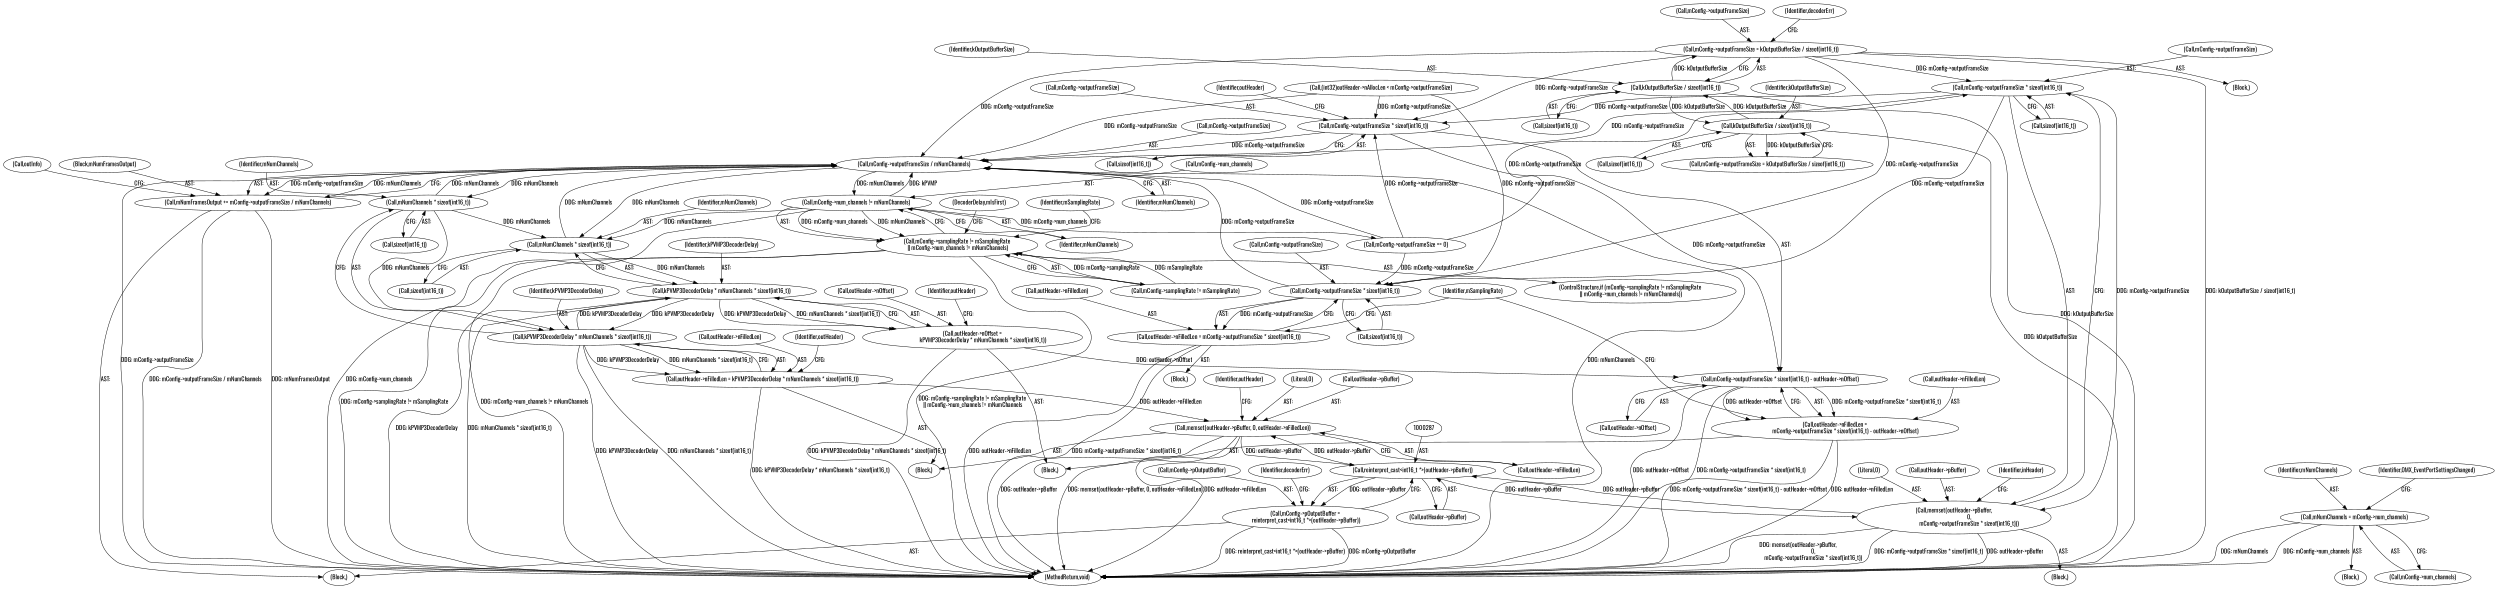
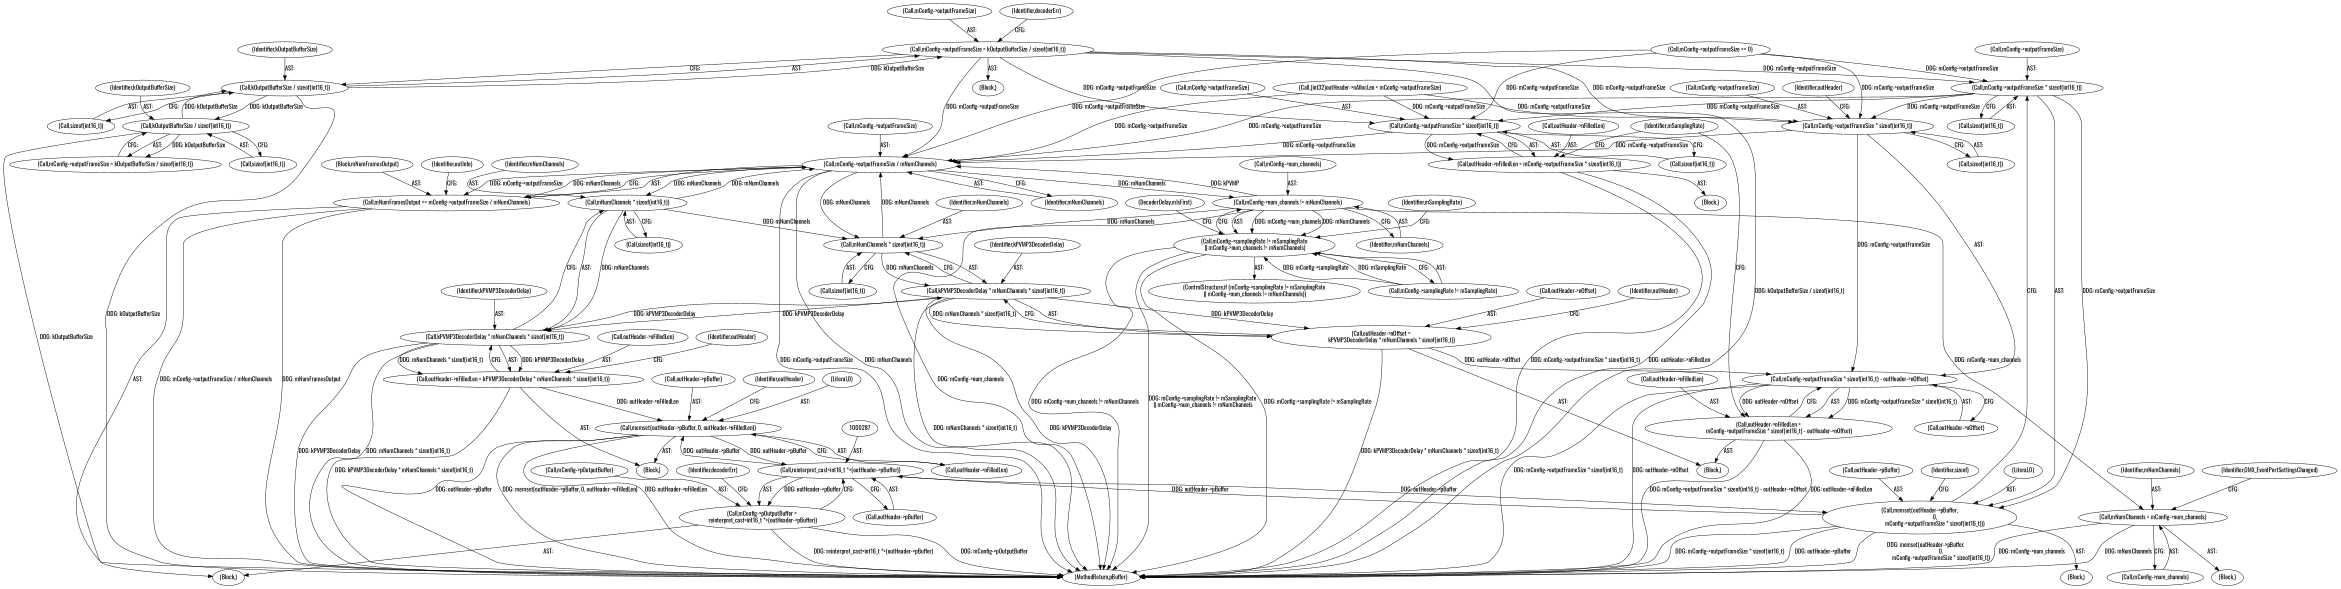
  digraph {
    fontname=Oswald
    node [fontname=Oswald]
    edge [fontname=Oswald]
    n1 [label="(Call,mConfig->outputFrameSize = kOutputBufferSize / sizeof(int16_t))"]
    n2 [label="(Call,kOutputBufferSize / sizeof(int16_t))"]
    n3 [label="(Call,mConfig->outputFrameSize * sizeof(int16_t))"]
    n4 [label="(Call,mConfig->outputFrameSize * sizeof(int16_t))"]
    n5 [label="(Call,mConfig->outputFrameSize / mNumChannels)"]
    n6 [label="(Call,mConfig->outputFrameSize * sizeof(int16_t))"]
-   n7 [label="(MethodReturn,void)"]
+   n7 [label="(MethodReturn,pBuffer)"]
    n8 [label="(Block,)"]
    n9 [label="(Call,kOutputBufferSize / sizeof(int16_t))"]
    n10 [label="(Call,sizeof(int16_t))"]
    n11 [label="(Call,memset(outHeader->pBuffer,\n                       0,\n                       mConfig->outputFrameSize * sizeof(int16_t)))"]
    n12 [label="(Call,sizeof(int16_t))"]
    n13 [label="(Call,mConfig->outputFrameSize * sizeof(int16_t) - outHeader->nOffset)"]
    n14 [label="(Call,sizeof(int16_t))"]
    n15 [label="(Call,mNumChannels * sizeof(int16_t))"]
    n16 [label="(Call,mNumChannels * sizeof(int16_t))"]
    n17 [label="(Call,mConfig->num_channels != mNumChannels)"]
    n18 [label="(Call,mNumFramesOutput += mConfig->outputFrameSize / mNumChannels)"]
    n19 [label="(Identifier,mNumChannels)"]
    n20 [label="(Call,outHeader->nFilledLen = mConfig->outputFrameSize * sizeof(int16_t))"]
    n21 [label="(Call,sizeof(int16_t))"]
    n22 [label="(Call,sizeof(int16_t))"]
    n23 [label="(Call,mConfig->outputFrameSize = kOutputBufferSize / sizeof(int16_t))"]
    n24 [label="(Call,reinterpret_cast<int16_t *>(outHeader->pBuffer))"]
    n25 [label="(Block,)"]
    n26 [label="(Call,mConfig->pOutputBuffer =\n reinterpret_cast<int16_t *>(outHeader->pBuffer))"]
    n27 [label="(Call,memset(outHeader->pBuffer, 0, outHeader->nFilledLen))"]
    n28 [label="(Call,outHeader->pBuffer)"]
    n29 [label="(Block,)"]
    n30 [label="(Call,outHeader->nFilledLen)"]
    n31 [label="(Block,)"]
    n32 [label="(Call,outHeader->nFilledLen =\n                mConfig->outputFrameSize * sizeof(int16_t) - outHeader->nOffset)"]
    n33 [label="(Call,outHeader->nOffset)"]
    n34 [label="(Block,)"]
    n35 [label="(Call,kPVMP3DecoderDelay * mNumChannels * sizeof(int16_t))"]
    n36 [label="(Call,sizeof(int16_t))"]
    n37 [label="(Call,kPVMP3DecoderDelay * mNumChannels * sizeof(int16_t))"]
    n38 [label="(Call,sizeof(int16_t))"]
    n39 [label="(Call,mConfig->samplingRate != mSamplingRate\n || mConfig->num_channels != mNumChannels)"]
    n40 [label="(Call,mNumChannels = mConfig->num_channels)"]
    n41 [label="(Identifier,mNumChannels)"]
    n42 [label="(Call,outHeader->nFilledLen = kPVMP3DecoderDelay * mNumChannels * sizeof(int16_t))"]
    n43 [label="(Call,outHeader->nOffset =\n                kPVMP3DecoderDelay * mNumChannels * sizeof(int16_t))"]
    n44 [label="(ControlStructure,if (mConfig->samplingRate != mSamplingRate\n || mConfig->num_channels != mNumChannels))"]
    n45 [label="(Call,mConfig->samplingRate != mSamplingRate)"]
    n46 [label="(Call,mConfig->num_channels)"]
    n47 [label="(Block,)"]
    n48 [label="(Block,)"]
    n49 [label="(Call,mConfig->pOutputBuffer)"]
    n50 [label="(Call,outHeader->pBuffer)"]
    n51 [label="(Identifier,mSamplingRate)"]
    n52 [label="(Call,mConfig->outputFrameSize)"]
    n53 [label="(Call,outHeader->pBuffer)"]
    n54 [label="(Call,(int32)outHeader->nAllocLen < mConfig->outputFrameSize)"]
    n55 [label="(Call,outHeader->nFilledLen)"]
-   n56 [label="(Identifier,inHeader)"]
+   n56 [label="(Identifier,sizeof)"]
    n57 [label="(Call,outHeader->nFilledLen)"]
    n58 [label="(Call,mConfig->num_channels)"]
    n59 [label="(DecoderDelay,mIsFirst)"]
-   n60 [label="(Call,outInfo)"]
+   n60 [label="(Identifier,outInfo)"]
    n61 [label="(Identifier,mNumChannels)"]
    n62 [label="(Call,mConfig->outputFrameSize)"]
    n63 [label="(Identifier,mSamplingRate)"]
    n64 [label="(Identifier,kPVMP3DecoderDelay)"]
    n65 [label="(Call,mConfig->outputFrameSize)"]
    n66 [label="(Call,mConfig->outputFrameSize)"]
    n67 [label="(Identifier,OMX_EventPortSettingsChanged)"]
    n68 [label="(Identifier,outHeader)"]
    n69 [label="(Call,mConfig->outputFrameSize == 0)"]
    n70 [label="(Call,outHeader->nOffset)"]
    n71 [label="(Call,mConfig->outputFrameSize)"]
    n72 [label="(Identifier,outHeader)"]
    n73 [label="(Identifier,kPVMP3DecoderDelay)"]
    n74 [label="(Identifier,decoderErr)"]
    n75 [label="(Identifier,kOutputBufferSize)"]
    n76 [label="(Identifier,kOutputBufferSize)"]
    n77 [label="(Identifier,mNumChannels)"]
    n78 [label="(Block,mNumFramesOutput)"]
    n79 [label="(Literal,0)"]
    n80 [label="(Identifier,outHeader)"]
    n81 [label="(Identifier,mNumChannels)"]
    n82 [label="(Identifier,outHeader)"]
    n83 [label="(Identifier,decoderErr)"]
    n84 [label="(Literal,0)"]
    n85 [label="(Call,outHeader->nFilledLen)"]
    1000287
    n1 -> n2 [label="CFG: "]
    n1 -> n3 [label="DDG: mConfig->outputFrameSize"]
    n1 -> n4 [label="DDG: mConfig->outputFrameSize"]
    n1 -> n5 [label="DDG: mConfig->outputFrameSize"]
    n1 -> n6 [label="DDG: mConfig->outputFrameSize"]
    n1 -> n7 [label="DDG: kOutputBufferSize / sizeof(int16_t)"]
    n1 -> n8 [label="AST: "]
    n2 -> n1 [label="AST: "]
    n2 -> n1 [label="DDG: kOutputBufferSize"]
    n2 -> n7 [label="DDG: kOutputBufferSize"]
    n2 -> n9 [label="DDG: kOutputBufferSize"]
    n2 -> n10 [label="CFG: "]
    n3 -> n4 [label="DDG: mConfig->outputFrameSize"]
    n3 -> n5 [label="DDG: mConfig->outputFrameSize"]
    n3 -> n6 [label="DDG: mConfig->outputFrameSize"]
    n3 -> n11 [label="AST: "]
    n3 -> n11 [label="DDG: mConfig->outputFrameSize"]
    n3 -> n12 [label="CFG: "]
    n4 -> n5 [label="DDG: mConfig->outputFrameSize"]
    n4 -> n13 [label="AST: "]
    n4 -> n13 [label="DDG: mConfig->outputFrameSize"]
    n4 -> n14 [label="CFG: "]
    n5 -> n7 [label="DDG: mNumChannels"]
    n5 -> n7 [label="DDG: mConfig->outputFrameSize"]
    n5 -> n15 [label="DDG: mNumChannels"]
    n5 -> n16 [label="DDG: mNumChannels"]
    n5 -> n17 [label="DDG: mNumChannels"]
    n5 -> n18 [label="AST: "]
    n5 -> n18 [label="DDG: mConfig->outputFrameSize"]
    n5 -> n18 [label="DDG: mNumChannels"]
    n5 -> n19 [label="CFG: "]
    n6 -> n5 [label="DDG: mConfig->outputFrameSize"]
    n6 -> n20 [label="AST: "]
    n6 -> n20 [label="DDG: mConfig->outputFrameSize"]
    n6 -> n21 [label="CFG: "]
    n9 -> n2 [label="DDG: kOutputBufferSize"]
    n9 -> n7 [label="DDG: kOutputBufferSize"]
    n9 -> n22 [label="CFG: "]
    n9 -> n23 [label="AST: "]
    n9 -> n23 [label="DDG: kOutputBufferSize"]
    n10 -> n2 [label="AST: "]
    n11 -> n3 [label="CFG: "]
    n11 -> n7 [label="DDG: mConfig->outputFrameSize * sizeof(int16_t)"]
    n11 -> n7 [label="DDG: outHeader->pBuffer"]
    n11 -> n7 [label="DDG: memset(outHeader->pBuffer,\n                       0,\n                       mConfig->outputFrameSize * sizeof(int16_t))"]
    n11 -> n24 [label="DDG: outHeader->pBuffer"]
    n11 -> n25 [label="AST: "]
    n12 -> n3 [label="AST: "]
    n13 -> n7 [label="DDG: outHeader->nOffset"]
    n13 -> n7 [label="DDG: mConfig->outputFrameSize * sizeof(int16_t)"]
    n13 -> n32 [label="AST: "]
    n13 -> n32 [label="DDG: mConfig->outputFrameSize * sizeof(int16_t)"]
    n13 -> n32 [label="DDG: outHeader->nOffset"]
    n13 -> n33 [label="CFG: "]
    n14 -> n4 [label="AST: "]
    n15 -> n5 [label="DDG: mNumChannels"]
    n15 -> n16 [label="DDG: mNumChannels"]
    n15 -> n35 [label="AST: "]
    n15 -> n35 [label="DDG: mNumChannels"]
    n15 -> n36 [label="CFG: "]
    n16 -> n5 [label="DDG: mNumChannels"]
    n16 -> n37 [label="AST: "]
    n16 -> n37 [label="DDG: mNumChannels"]
    n16 -> n38 [label="CFG: "]
    n17 -> n5 [label="DDG: kPVMP"]
    n17 -> n7 [label="DDG: mConfig->num_channels"]
    n17 -> n16 [label="DDG: mNumChannels"]
    n17 -> n39 [label="AST: "]
    n17 -> n39 [label="DDG: mConfig->num_channels"]
    n17 -> n39 [label="DDG: mNumChannels"]
-   n17 -> n69 [label="DDG: mConfig->num_channels"]
+   n17 -> n40 [label="DDG: mConfig->num_channels"]
    n17 -> n41 [label="CFG: "]
    n18 -> n5 [label="CFG: "]
    n18 -> n7 [label="DDG: mConfig->outputFrameSize / mNumChannels"]
    n18 -> n7 [label="DDG: mNumFramesOutput"]
    n18 -> n29 [label="AST: "]
    n19 -> n5 [label="AST: "]
    n20 -> n6 [label="CFG: "]
    n20 -> n7 [label="DDG: mConfig->outputFrameSize * sizeof(int16_t)"]
    n20 -> n7 [label="DDG: outHeader->nFilledLen"]
    n20 -> n48 [label="AST: "]
    n21 -> n6 [label="AST: "]
    n22 -> n9 [label="AST: "]
    n23 -> n9 [label="CFG: "]
    n24 -> n11 [label="DDG: outHeader->pBuffer"]
    n24 -> n26 [label="AST: "]
    n24 -> n26 [label="DDG: outHeader->pBuffer"]
    n24 -> n27 [label="DDG: outHeader->pBuffer"]
    n24 -> n28 [label="CFG: "]
    n26 -> n7 [label="DDG: reinterpret_cast<int16_t *>(outHeader->pBuffer)"]
    n26 -> n7 [label="DDG: mConfig->pOutputBuffer"]
    n26 -> n24 [label="CFG: "]
    n26 -> n29 [label="AST: "]
    n27 -> n7 [label="DDG: outHeader->pBuffer"]
    n27 -> n7 [label="DDG: memset(outHeader->pBuffer, 0, outHeader->nFilledLen)"]
    n27 -> n7 [label="DDG: outHeader->nFilledLen"]
    n27 -> n24 [label="DDG: outHeader->pBuffer"]
    n27 -> n30 [label="CFG: "]
    n27 -> n31 [label="AST: "]
    n28 -> n24 [label="AST: "]
    n30 -> n27 [label="AST: "]
    n32 -> n7 [label="DDG: mConfig->outputFrameSize * sizeof(int16_t) - outHeader->nOffset"]
    n32 -> n7 [label="DDG: outHeader->nFilledLen"]
    n32 -> n13 [label="CFG: "]
    n32 -> n34 [label="AST: "]
    n33 -> n13 [label="AST: "]
    n35 -> n7 [label="DDG: kPVMP3DecoderDelay"]
    n35 -> n7 [label="DDG: mNumChannels * sizeof(int16_t)"]
    n35 -> n15 [label="CFG: "]
    n35 -> n37 [label="DDG: kPVMP3DecoderDelay"]
    n35 -> n42 [label="AST: "]
    n35 -> n42 [label="DDG: kPVMP3DecoderDelay"]
    n35 -> n42 [label="DDG: mNumChannels * sizeof(int16_t)"]
    n36 -> n15 [label="AST: "]
    n37 -> n7 [label="DDG: kPVMP3DecoderDelay"]
    n37 -> n7 [label="DDG: mNumChannels * sizeof(int16_t)"]
    n37 -> n16 [label="CFG: "]
    n37 -> n35 [label="DDG: kPVMP3DecoderDelay"]
    n37 -> n43 [label="AST: "]
    n37 -> n43 [label="DDG: kPVMP3DecoderDelay"]
    n37 -> n43 [label="DDG: mNumChannels * sizeof(int16_t)"]
    n38 -> n16 [label="AST: "]
    n39 -> n7 [label="DDG: mConfig->samplingRate != mSamplingRate"]
    n39 -> n7 [label="DDG: mConfig->num_channels != mNumChannels"]
    n39 -> n7 [label="DDG: mConfig->samplingRate != mSamplingRate\n || mConfig->num_channels != mNumChannels"]
    n39 -> n17 [label="CFG: "]
    n39 -> n44 [label="AST: "]
    n39 -> n45 [label="CFG: "]
    n40 -> n7 [label="DDG: mNumChannels"]
    n40 -> n7 [label="DDG: mConfig->num_channels"]
    n40 -> n46 [label="CFG: "]
    n40 -> n47 [label="AST: "]
    n41 -> n17 [label="AST: "]
    n42 -> n7 [label="DDG: kPVMP3DecoderDelay * mNumChannels * sizeof(int16_t)"]
    n42 -> n27 [label="DDG: outHeader->nFilledLen"]
    n42 -> n31 [label="AST: "]
    n42 -> n35 [label="CFG: "]
    n43 -> n7 [label="DDG: kPVMP3DecoderDelay * mNumChannels * sizeof(int16_t)"]
    n43 -> n13 [label="DDG: outHeader->nOffset"]
    n43 -> n34 [label="AST: "]
    n43 -> n37 [label="CFG: "]
    n45 -> n39 [label="AST: "]
    n45 -> n39 [label="DDG: mConfig->samplingRate"]
    n45 -> n39 [label="DDG: mSamplingRate"]
    n46 -> n40 [label="AST: "]
    n49 -> n26 [label="AST: "]
    n50 -> n11 [label="AST: "]
    n51 -> n20 [label="CFG: "]
    n51 -> n32 [label="CFG: "]
    n52 -> n4 [label="AST: "]
    n53 -> n27 [label="AST: "]
    n54 -> n4 [label="DDG: mConfig->outputFrameSize"]
    n54 -> n5 [label="DDG: mConfig->outputFrameSize"]
    n54 -> n6 [label="DDG: mConfig->outputFrameSize"]
    n55 -> n32 [label="AST: "]
    n56 -> n11 [label="CFG: "]
    n57 -> n42 [label="AST: "]
    n58 -> n17 [label="AST: "]
    n59 -> n39 [label="CFG: "]
    n60 -> n18 [label="CFG: "]
    n61 -> n40 [label="AST: "]
    n62 -> n6 [label="AST: "]
    n63 -> n39 [label="CFG: "]
    n64 -> n35 [label="AST: "]
    n65 -> n5 [label="AST: "]
    n66 -> n1 [label="AST: "]
    n67 -> n40 [label="CFG: "]
    n68 -> n27 [label="CFG: "]
    n69 -> n3 [label="DDG: mConfig->outputFrameSize"]
    n69 -> n4 [label="DDG: mConfig->outputFrameSize"]
    n69 -> n5 [label="DDG: mConfig->outputFrameSize"]
    n69 -> n6 [label="DDG: mConfig->outputFrameSize"]
    n70 -> n43 [label="AST: "]
    n71 -> n3 [label="AST: "]
    n72 -> n43 [label="CFG: "]
    n73 -> n37 [label="AST: "]
    n74 -> n1 [label="CFG: "]
    n75 -> n2 [label="AST: "]
    n76 -> n9 [label="AST: "]
    n77 -> n15 [label="AST: "]
    n78 -> n18 [label="AST: "]
    n79 -> n11 [label="AST: "]
    n80 -> n4 [label="CFG: "]
    n81 -> n16 [label="AST: "]
    n82 -> n42 [label="CFG: "]
    n83 -> n26 [label="CFG: "]
    n84 -> n27 [label="AST: "]
    n85 -> n20 [label="AST: "]
    1000287 -> n24 [label="AST: "]
  }
